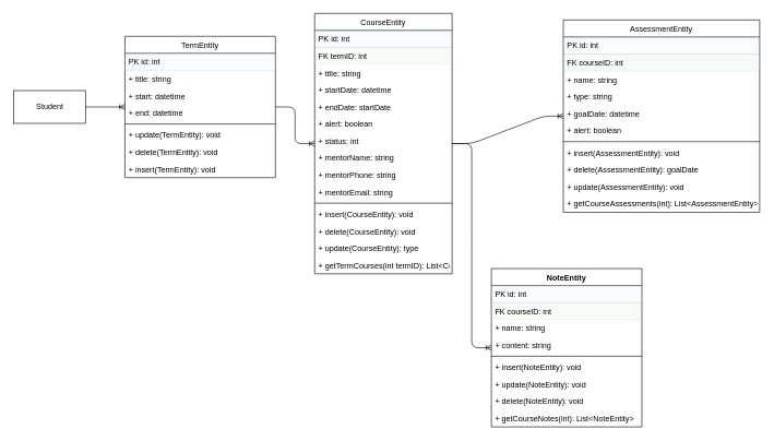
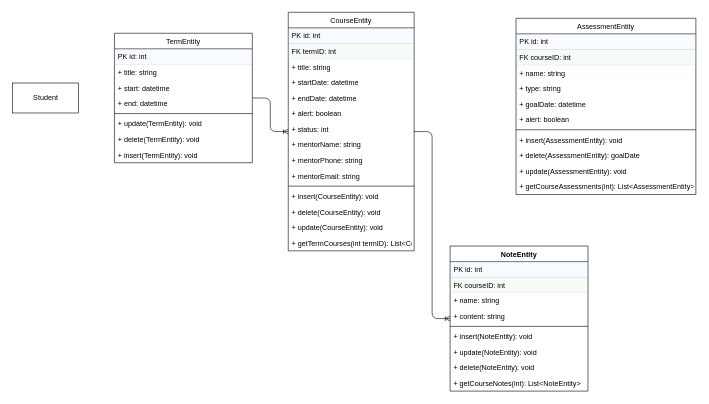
  <mxCell id="0" />
  <mxCell id="1" parent="0" />
  <mxCell id="2" value="Student" style="html=1;" parent="1" vertex="1"><mxGeometry x="20" y="138" width="110" height="50" as="geometry" /></mxCell>
  <mxCell id="3" value="CourseEntity" style="swimlane;fontStyle=0;childLayout=stackLayout;horizontal=1;startSize=26;fillColor=none;horizontalStack=0;resizeParent=1;resizeParentMax=0;resizeLast=0;collapsible=1;marginBottom=0;" parent="1" vertex="1"><mxGeometry x="480" width="210" height="398" as="geometry" y="20" /></mxCell>
  <mxCell id="4" value="PK id: int" style="text;strokeColor=#6c8ebf;fillColor=#dae8fc;align=left;verticalAlign=top;spacingLeft=4;spacingRight=4;overflow=hidden;rotatable=0;points=[[0,0.5],[1,0.5]];portConstraint=eastwest;opacity=20;" parent="3" vertex="1"><mxGeometry y="26" width="210" height="26" as="geometry" /></mxCell>
  <mxCell id="5" value="FK termID: int" style="text;strokeColor=#82b366;fillColor=#d5e8d4;align=left;verticalAlign=top;spacingLeft=4;spacingRight=4;overflow=hidden;rotatable=0;points=[[0,0.5],[1,0.5]];portConstraint=eastwest;opacity=20;" parent="3" vertex="1"><mxGeometry y="52" width="210" height="26" as="geometry" /></mxCell>
  <mxCell id="6" value="+ title: string" style="text;strokeColor=none;fillColor=none;align=left;verticalAlign=top;spacingLeft=4;spacingRight=4;overflow=hidden;rotatable=0;points=[[0,0.5],[1,0.5]];portConstraint=eastwest;" parent="3" vertex="1"><mxGeometry y="78" width="210" height="26" as="geometry" /></mxCell>
  <mxCell id="7" value="+ startDate: datetime" style="text;strokeColor=none;fillColor=none;align=left;verticalAlign=top;spacingLeft=4;spacingRight=4;overflow=hidden;rotatable=0;points=[[0,0.5],[1,0.5]];portConstraint=eastwest;" parent="3" vertex="1"><mxGeometry y="104" width="210" height="26" as="geometry" /></mxCell>
- <mxCell id="8" value="+ endDate: startDate" style="text;strokeColor=none;fillColor=none;align=left;verticalAlign=top;spacingLeft=4;spacingRight=4;overflow=hidden;rotatable=0;points=[[0,0.5],[1,0.5]];portConstraint=eastwest;" parent="3" vertex="1"><mxGeometry y="130" width="210" height="26" as="geometry" /></mxCell>
+ <mxCell id="8" value="+ endDate: datetime" style="text;strokeColor=none;fillColor=none;align=left;verticalAlign=top;spacingLeft=4;spacingRight=4;overflow=hidden;rotatable=0;points=[[0,0.5],[1,0.5]];portConstraint=eastwest;" parent="3" vertex="1"><mxGeometry y="130" width="210" height="26" as="geometry" /></mxCell>
  <mxCell id="9" value="+ alert: boolean" style="text;strokeColor=none;fillColor=none;align=left;verticalAlign=top;spacingLeft=4;spacingRight=4;overflow=hidden;rotatable=0;points=[[0,0.5],[1,0.5]];portConstraint=eastwest;" parent="3" vertex="1"><mxGeometry y="156" width="210" height="26" as="geometry" /></mxCell>
  <mxCell id="10" value="+ status: int" style="text;strokeColor=none;fillColor=none;align=left;verticalAlign=top;spacingLeft=4;spacingRight=4;overflow=hidden;rotatable=0;points=[[0,0.5],[1,0.5]];portConstraint=eastwest;" parent="3" vertex="1"><mxGeometry y="182" width="210" height="26" as="geometry" /></mxCell>
  <mxCell id="11" value="+ mentorName: string" style="text;strokeColor=none;fillColor=none;align=left;verticalAlign=top;spacingLeft=4;spacingRight=4;overflow=hidden;rotatable=0;points=[[0,0.5],[1,0.5]];portConstraint=eastwest;" parent="3" vertex="1"><mxGeometry y="208" width="210" height="26" as="geometry" /></mxCell>
  <mxCell id="12" value="+ mentorPhone: string" style="text;strokeColor=none;fillColor=none;align=left;verticalAlign=top;spacingLeft=4;spacingRight=4;overflow=hidden;rotatable=0;points=[[0,0.5],[1,0.5]];portConstraint=eastwest;" parent="3" vertex="1"><mxGeometry y="234" width="210" height="26" as="geometry" /></mxCell>
  <mxCell id="13" value="+ mentorEmail: string" style="text;strokeColor=none;fillColor=none;align=left;verticalAlign=top;spacingLeft=4;spacingRight=4;overflow=hidden;rotatable=0;points=[[0,0.5],[1,0.5]];portConstraint=eastwest;" parent="3" vertex="1"><mxGeometry y="260" width="210" height="26" as="geometry" /></mxCell>
  <mxCell id="14" value="" style="line;strokeWidth=1;fillColor=none;align=left;verticalAlign=middle;spacingTop=-1;spacingLeft=3;spacingRight=3;rotatable=0;labelPosition=right;points=[];portConstraint=eastwest;" parent="3" vertex="1"><mxGeometry y="286" width="210" height="8" as="geometry" /></mxCell>
  <mxCell id="15" value="+ insert(CourseEntity): void" style="text;strokeColor=none;fillColor=none;align=left;verticalAlign=top;spacingLeft=4;spacingRight=4;overflow=hidden;rotatable=0;points=[[0,0.5],[1,0.5]];portConstraint=eastwest;" parent="3" vertex="1"><mxGeometry y="294" width="210" height="26" as="geometry" /></mxCell>
  <mxCell id="16" value="+ delete(CourseEntity): void" style="text;strokeColor=none;fillColor=none;align=left;verticalAlign=top;spacingLeft=4;spacingRight=4;overflow=hidden;rotatable=0;points=[[0,0.5],[1,0.5]];portConstraint=eastwest;" parent="3" vertex="1"><mxGeometry y="320" width="210" height="26" as="geometry" /></mxCell>
- <mxCell id="17" value="+ update(CourseEntity): type" style="text;strokeColor=none;fillColor=none;align=left;verticalAlign=top;spacingLeft=4;spacingRight=4;overflow=hidden;rotatable=0;points=[[0,0.5],[1,0.5]];portConstraint=eastwest;" parent="3" vertex="1"><mxGeometry y="346" width="210" height="26" as="geometry" /></mxCell>
+ <mxCell id="17" value="+ update(CourseEntity): void" style="text;strokeColor=none;fillColor=none;align=left;verticalAlign=top;spacingLeft=4;spacingRight=4;overflow=hidden;rotatable=0;points=[[0,0.5],[1,0.5]];portConstraint=eastwest;" parent="3" vertex="1"><mxGeometry y="346" width="210" height="26" as="geometry" /></mxCell>
  <mxCell id="18" value="+ getTermCourses(int termID): List&lt;CourseEntity&gt;" style="text;strokeColor=none;fillColor=none;align=left;verticalAlign=top;spacingLeft=4;spacingRight=4;overflow=hidden;rotatable=0;points=[[0,0.5],[1,0.5]];portConstraint=eastwest;" parent="3" vertex="1"><mxGeometry y="372" width="210" height="26" as="geometry" /></mxCell>
  <mxCell id="19" value="" style="edgeStyle=entityRelationEdgeStyle;fontSize=12;html=1;endArrow=ERoneToMany;" parent="1" source="3" target="44" edge="1"><mxGeometry width="100" height="100" relative="1" as="geometry"><mxPoint x="490" y="440" as="sourcePoint" /><mxPoint x="730" y="330" as="targetPoint" /></mxGeometry></mxCell>
- <mxCell id="20" value="" style="edgeStyle=entityRelationEdgeStyle;fontSize=12;html=1;endArrow=ERoneToMany;" parent="1" source="3" target="23" edge="1"><mxGeometry width="100" height="100" relative="1" as="geometry"><mxPoint x="660" y="190" as="sourcePoint" /><mxPoint x="760" y="90" as="targetPoint" /></mxGeometry></mxCell>
  <mxCell id="21" value="" style="edgeStyle=entityRelationEdgeStyle;fontSize=12;html=1;endArrow=ERoneToMany;" parent="1" source="35" target="3" edge="1"><mxGeometry width="100" height="100" relative="1" as="geometry"><mxPoint x="350" y="390" as="sourcePoint" /><mxPoint x="450" y="290" as="targetPoint" /></mxGeometry></mxCell>
- <mxCell id="22" value="" style="edgeStyle=entityRelationEdgeStyle;fontSize=12;html=1;endArrow=ERoneToMany;" parent="1" source="2" target="35" edge="1"><mxGeometry width="100" height="100" relative="1" as="geometry"><mxPoint x="150" y="370" as="sourcePoint" /><mxPoint x="250" y="270" as="targetPoint" /></mxGeometry></mxCell>
  <mxCell id="23" value="AssessmentEntity" style="swimlane;fontStyle=0;childLayout=stackLayout;horizontal=1;startSize=26;fillColor=none;horizontalStack=0;resizeParent=1;resizeParentMax=0;resizeLast=0;collapsible=1;marginBottom=0;" parent="1" vertex="1"><mxGeometry x="860" y="30" width="300" height="294" as="geometry" /></mxCell>
  <mxCell id="24" value="PK id: int" style="text;strokeColor=#6c8ebf;fillColor=#dae8fc;align=left;verticalAlign=top;spacingLeft=4;spacingRight=4;overflow=hidden;rotatable=0;points=[[0,0.5],[1,0.5]];portConstraint=eastwest;opacity=20;" parent="23" vertex="1"><mxGeometry y="26" width="300" height="26" as="geometry" /></mxCell>
  <mxCell id="25" value="FK courseID: int" style="text;strokeColor=#82b366;fillColor=#d5e8d4;align=left;verticalAlign=top;spacingLeft=4;spacingRight=4;overflow=hidden;rotatable=0;points=[[0,0.5],[1,0.5]];portConstraint=eastwest;opacity=20;" parent="23" vertex="1"><mxGeometry y="52" width="300" height="26" as="geometry" /></mxCell>
  <mxCell id="26" value="+ name: string" style="text;strokeColor=none;fillColor=none;align=left;verticalAlign=top;spacingLeft=4;spacingRight=4;overflow=hidden;rotatable=0;points=[[0,0.5],[1,0.5]];portConstraint=eastwest;" parent="23" vertex="1"><mxGeometry y="78" width="300" height="26" as="geometry" /></mxCell>
  <mxCell id="27" value="+ type: string" style="text;strokeColor=none;fillColor=none;align=left;verticalAlign=top;spacingLeft=4;spacingRight=4;overflow=hidden;rotatable=0;points=[[0,0.5],[1,0.5]];portConstraint=eastwest;" parent="23" vertex="1"><mxGeometry y="104" width="300" height="26" as="geometry" /></mxCell>
  <mxCell id="28" value="+ goalDate: datetime" style="text;strokeColor=none;fillColor=none;align=left;verticalAlign=top;spacingLeft=4;spacingRight=4;overflow=hidden;rotatable=0;points=[[0,0.5],[1,0.5]];portConstraint=eastwest;" parent="23" vertex="1"><mxGeometry y="130" width="300" height="26" as="geometry" /></mxCell>
  <mxCell id="29" value="+ alert: boolean" style="text;strokeColor=none;fillColor=none;align=left;verticalAlign=top;spacingLeft=4;spacingRight=4;overflow=hidden;rotatable=0;points=[[0,0.5],[1,0.5]];portConstraint=eastwest;" parent="23" vertex="1"><mxGeometry y="156" width="300" height="26" as="geometry" /></mxCell>
  <mxCell id="30" value="" style="line;strokeWidth=1;fillColor=none;align=left;verticalAlign=middle;spacingTop=-1;spacingLeft=3;spacingRight=3;rotatable=0;labelPosition=right;points=[];portConstraint=eastwest;" parent="23" vertex="1"><mxGeometry y="182" width="300" height="8" as="geometry" /></mxCell>
  <mxCell id="31" value="+ insert(AssessmentEntity): void" style="text;strokeColor=none;fillColor=none;align=left;verticalAlign=top;spacingLeft=4;spacingRight=4;overflow=hidden;rotatable=0;points=[[0,0.5],[1,0.5]];portConstraint=eastwest;" parent="23" vertex="1"><mxGeometry y="190" width="300" height="26" as="geometry" /></mxCell>
  <mxCell id="32" value="+ delete(AssessmentEntity): goalDate" style="text;strokeColor=none;fillColor=none;align=left;verticalAlign=top;spacingLeft=4;spacingRight=4;overflow=hidden;rotatable=0;points=[[0,0.5],[1,0.5]];portConstraint=eastwest;" parent="23" vertex="1"><mxGeometry y="216" width="300" height="26" as="geometry" /></mxCell>
  <mxCell id="33" value="+ update(AssessmentEntity): void" style="text;strokeColor=none;fillColor=none;align=left;verticalAlign=top;spacingLeft=4;spacingRight=4;overflow=hidden;rotatable=0;points=[[0,0.5],[1,0.5]];portConstraint=eastwest;" parent="23" vertex="1"><mxGeometry y="242" width="300" height="26" as="geometry" /></mxCell>
  <mxCell id="34" value="+ getCourseAssessments(int): List&lt;AssessmentEntity&gt;" style="text;strokeColor=none;fillColor=none;align=left;verticalAlign=top;spacingLeft=4;spacingRight=4;overflow=hidden;rotatable=0;points=[[0,0.5],[1,0.5]];portConstraint=eastwest;" parent="23" vertex="1"><mxGeometry y="268" width="300" height="26" as="geometry" /></mxCell>
  <mxCell id="35" value="TermEntity" style="swimlane;fontStyle=0;childLayout=stackLayout;horizontal=1;startSize=26;fillColor=none;horizontalStack=0;resizeParent=1;resizeParentMax=0;resizeLast=0;collapsible=1;marginBottom=0;" parent="1" vertex="1"><mxGeometry x="190" y="55" width="230" height="216" as="geometry"><mxRectangle x="100" y="480" width="60" height="26" as="alternateBounds" /></mxGeometry></mxCell>
  <mxCell id="36" value="PK id: int" style="text;strokeColor=#6c8ebf;fillColor=#dae8fc;align=left;verticalAlign=top;spacingLeft=4;spacingRight=4;overflow=hidden;rotatable=0;points=[[0,0.5],[1,0.5]];portConstraint=eastwest;opacity=20;" parent="35" vertex="1"><mxGeometry y="26" width="230" height="26" as="geometry" /></mxCell>
  <mxCell id="37" value="+ title: string" style="text;strokeColor=none;fillColor=none;align=left;verticalAlign=top;spacingLeft=4;spacingRight=4;overflow=hidden;rotatable=0;points=[[0,0.5],[1,0.5]];portConstraint=eastwest;" parent="35" vertex="1"><mxGeometry y="52" width="230" height="26" as="geometry" /></mxCell>
  <mxCell id="38" value="+ start: datetime" style="text;strokeColor=none;fillColor=none;align=left;verticalAlign=top;spacingLeft=4;spacingRight=4;overflow=hidden;rotatable=0;points=[[0,0.5],[1,0.5]];portConstraint=eastwest;" parent="35" vertex="1"><mxGeometry y="78" width="230" height="26" as="geometry" /></mxCell>
  <mxCell id="39" value="+ end: datetime" style="text;strokeColor=none;fillColor=none;align=left;verticalAlign=top;spacingLeft=4;spacingRight=4;overflow=hidden;rotatable=0;points=[[0,0.5],[1,0.5]];portConstraint=eastwest;" parent="35" vertex="1"><mxGeometry y="104" width="230" height="26" as="geometry" /></mxCell>
  <mxCell id="40" value="" style="line;strokeWidth=1;fillColor=none;align=left;verticalAlign=middle;spacingTop=-1;spacingLeft=3;spacingRight=3;rotatable=0;labelPosition=right;points=[];portConstraint=eastwest;" parent="35" vertex="1"><mxGeometry y="130" width="230" height="8" as="geometry" /></mxCell>
  <mxCell id="41" value="+ update(TermEntity): void" style="text;strokeColor=none;fillColor=none;align=left;verticalAlign=top;spacingLeft=4;spacingRight=4;overflow=hidden;rotatable=0;points=[[0,0.5],[1,0.5]];portConstraint=eastwest;" parent="35" vertex="1"><mxGeometry y="138" width="230" height="26" as="geometry" /></mxCell>
  <mxCell id="42" value="+ delete(TermEntity): void" style="text;strokeColor=none;fillColor=none;align=left;verticalAlign=top;spacingLeft=4;spacingRight=4;overflow=hidden;rotatable=0;points=[[0,0.5],[1,0.5]];portConstraint=eastwest;" parent="35" vertex="1"><mxGeometry y="164" width="230" height="26" as="geometry" /></mxCell>
  <mxCell id="43" value="+ insert(TermEntity): void" style="text;strokeColor=none;fillColor=none;align=left;verticalAlign=top;spacingLeft=4;spacingRight=4;overflow=hidden;rotatable=0;points=[[0,0.5],[1,0.5]];portConstraint=eastwest;" parent="35" vertex="1"><mxGeometry y="190" width="230" height="26" as="geometry" /></mxCell>
  <mxCell id="44" value="NoteEntity" style="swimlane;fontStyle=1;align=center;verticalAlign=top;childLayout=stackLayout;horizontal=1;startSize=26;horizontalStack=0;resizeParent=1;resizeParentMax=0;resizeLast=0;collapsible=1;marginBottom=0;" parent="1" vertex="1"><mxGeometry x="750" y="410" width="230" height="242" as="geometry"><mxRectangle x="650" y="210" width="90" height="26" as="alternateBounds" /></mxGeometry></mxCell>
  <mxCell id="45" value="PK id: int" style="text;strokeColor=#6c8ebf;fillColor=#dae8fc;align=left;verticalAlign=top;spacingLeft=4;spacingRight=4;overflow=hidden;rotatable=0;points=[[0,0.5],[1,0.5]];portConstraint=eastwest;opacity=20;" parent="44" vertex="1"><mxGeometry y="26" width="230" height="26" as="geometry" /></mxCell>
  <mxCell id="46" value="FK courseID: int" style="text;strokeColor=#82b366;fillColor=#d5e8d4;align=left;verticalAlign=top;spacingLeft=4;spacingRight=4;overflow=hidden;rotatable=0;points=[[0,0.5],[1,0.5]];portConstraint=eastwest;opacity=20;" parent="44" vertex="1"><mxGeometry y="52" width="230" height="26" as="geometry" /></mxCell>
  <mxCell id="47" value="+ name: string" style="text;strokeColor=none;fillColor=none;align=left;verticalAlign=top;spacingLeft=4;spacingRight=4;overflow=hidden;rotatable=0;points=[[0,0.5],[1,0.5]];portConstraint=eastwest;" parent="44" vertex="1"><mxGeometry y="78" width="230" height="26" as="geometry" /></mxCell>
  <mxCell id="48" value="+ content: string" style="text;strokeColor=none;fillColor=none;align=left;verticalAlign=top;spacingLeft=4;spacingRight=4;overflow=hidden;rotatable=0;points=[[0,0.5],[1,0.5]];portConstraint=eastwest;" parent="44" vertex="1"><mxGeometry y="104" width="230" height="26" as="geometry" /></mxCell>
  <mxCell id="49" value="" style="line;strokeWidth=1;fillColor=none;align=left;verticalAlign=middle;spacingTop=-1;spacingLeft=3;spacingRight=3;rotatable=0;labelPosition=right;points=[];portConstraint=eastwest;" parent="44" vertex="1"><mxGeometry y="130" width="230" height="8" as="geometry" /></mxCell>
  <mxCell id="50" value="+ insert(NoteEntity): void" style="text;strokeColor=none;fillColor=none;align=left;verticalAlign=top;spacingLeft=4;spacingRight=4;overflow=hidden;rotatable=0;points=[[0,0.5],[1,0.5]];portConstraint=eastwest;" parent="44" vertex="1"><mxGeometry y="138" width="230" height="26" as="geometry" /></mxCell>
  <mxCell id="51" value="+ update(NoteEntity): void" style="text;strokeColor=none;fillColor=none;align=left;verticalAlign=top;spacingLeft=4;spacingRight=4;overflow=hidden;rotatable=0;points=[[0,0.5],[1,0.5]];portConstraint=eastwest;" parent="44" vertex="1"><mxGeometry y="164" width="230" height="26" as="geometry" /></mxCell>
  <mxCell id="52" value="+ delete(NoteEntity): void" style="text;strokeColor=none;fillColor=none;align=left;verticalAlign=top;spacingLeft=4;spacingRight=4;overflow=hidden;rotatable=0;points=[[0,0.5],[1,0.5]];portConstraint=eastwest;" parent="44" vertex="1"><mxGeometry y="190" width="230" height="26" as="geometry" /></mxCell>
  <mxCell id="53" value="+ getCourseNotes(int): List&lt;NoteEntity&gt;" style="text;strokeColor=none;fillColor=none;align=left;verticalAlign=top;spacingLeft=4;spacingRight=4;overflow=hidden;rotatable=0;points=[[0,0.5],[1,0.5]];portConstraint=eastwest;" parent="44" vertex="1"><mxGeometry y="216" width="230" height="26" as="geometry" /></mxCell>
